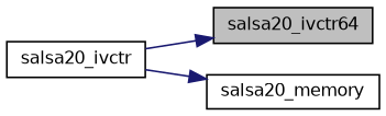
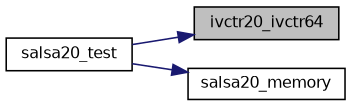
  digraph {
    rankdir=RL
    node [color=black fillcolor=white fontname=Helvetica fontsize=10 shape=record style=filled]
    edge [color=midnightblue dir=back fontname=Helvetica fontsize=10 labelfontname=Helvetica labelfontsize=10 style=solid]
-   n1 [fillcolor=grey75 fontcolor=black height=0.2 label=salsa20_ivctr64 width=0.4]
-   n2 [height=0.2 label=salsa20_ivctr width=0.4]
+   n1 [fillcolor=grey75 fontcolor=black height=0.2 label=ivctr20_ivctr64 width=0.4]
+   n2 [height=0.2 label=salsa20_test width=0.4]
    n3 [height=0.2 label=salsa20_memory width=0.4]
    n1 -> n2
    n3 -> n2
  }
